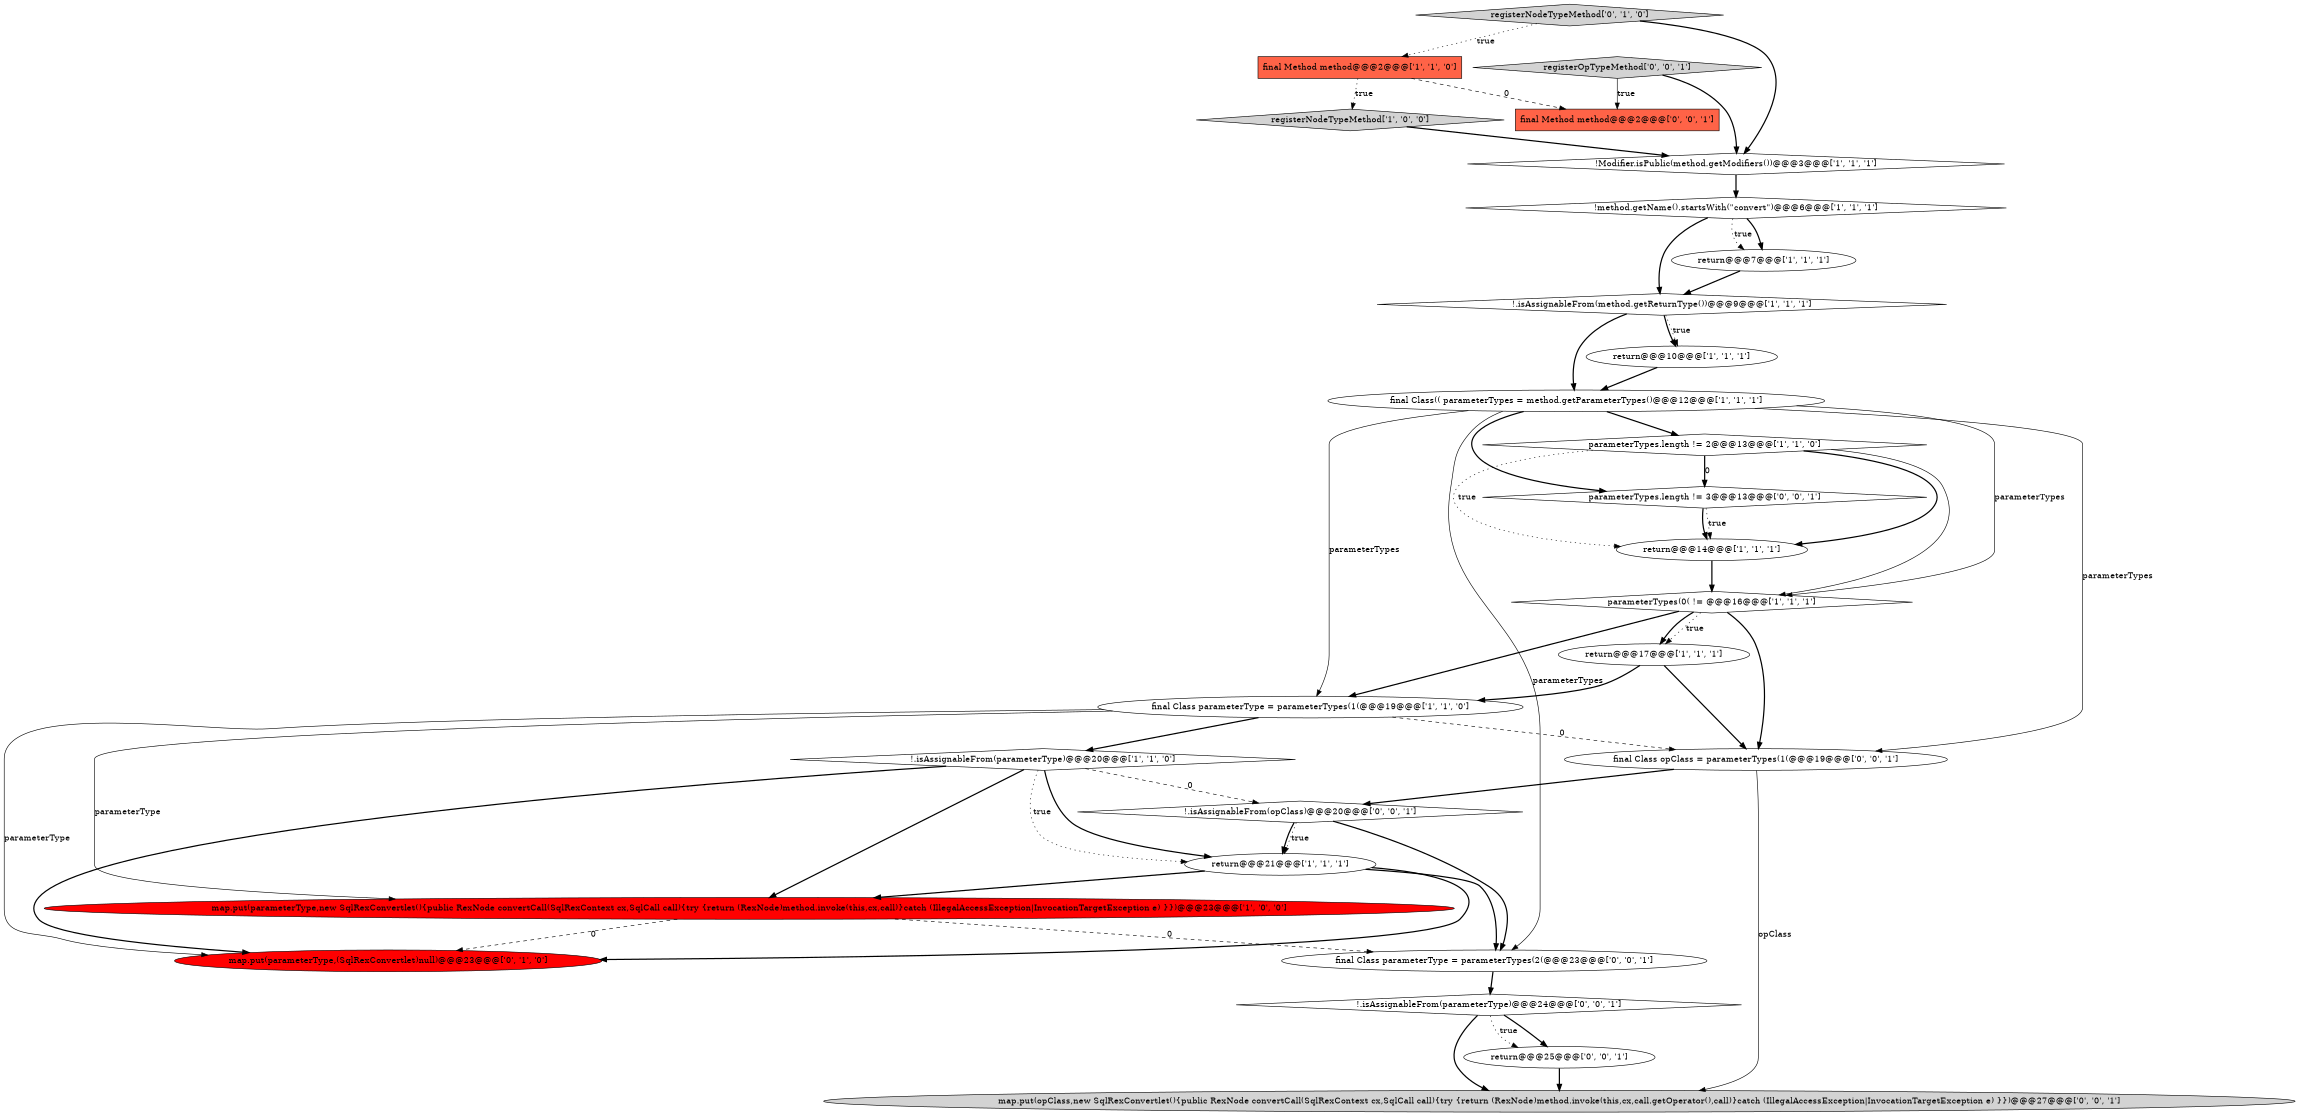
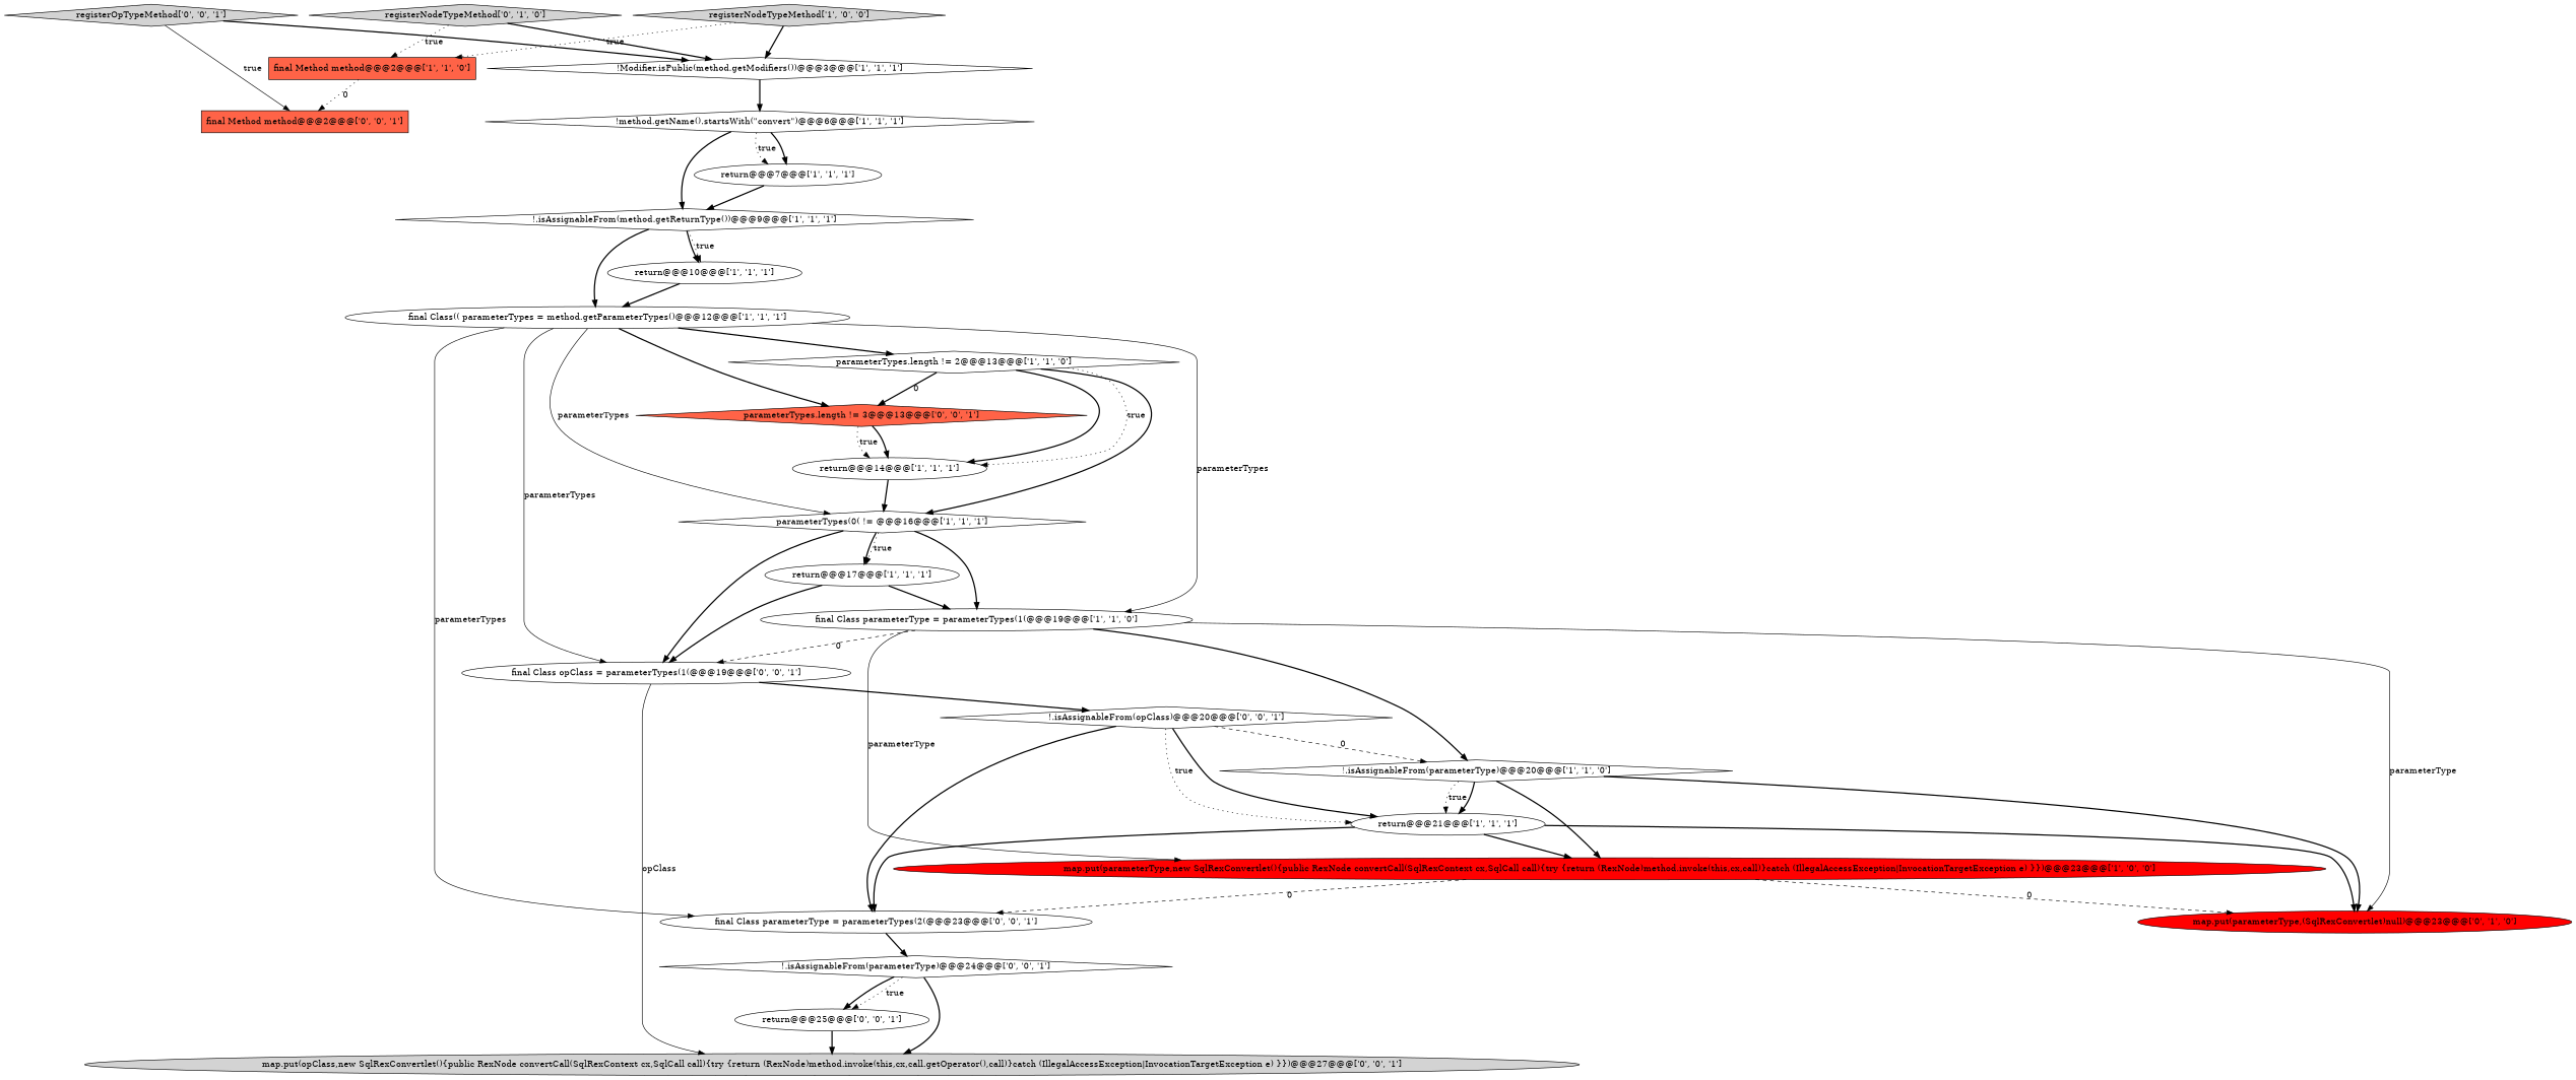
  digraph {
    node [fillcolor=white shape=ellipse style=filled]
    edge [style=bold]
    n1 [label="!.isAssignableFrom(parameterType)@@@20@@@['1', '1', '0']" shape=diamond]
    n2 [label="!.isAssignableFrom(opClass)@@@20@@@['0', '0', '1']" shape=diamond]
    n3 [fillcolor=red label="map.put(parameterType,new SqlRexConvertlet(){public RexNode convertCall(SqlRexContext cx,SqlCall call){try {return (RexNode)method.invoke(this,cx,call)}catch (IllegalAccessException|InvocationTargetException e) }})@@@23@@@['1', '0', '0']"]
    n4 [fillcolor=red label="map.put(parameterType,(SqlRexConvertlet)null)@@@23@@@['0', '1', '0']"]
    n5 [label="return@@@21@@@['1', '1', '1']"]
    n6 [label="final Class parameterType = parameterTypes(2(@@@23@@@['0', '0', '1']"]
    n7 [fillcolor=tomato label="final Method method@@@2@@@['1', '1', '0']" shape=box]
    n8 [fillcolor=tomato label="final Method method@@@2@@@['0', '0', '1']" shape=box]
    n9 [label="!method.getName().startsWith(\"convert\")@@@6@@@['1', '1', '1']" shape=diamond]
    n10 [label="return@@@7@@@['1', '1', '1']"]
    n11 [label="!.isAssignableFrom(method.getReturnType())@@@9@@@['1', '1', '1']" shape=diamond]
    n12 [fillcolor=lightgray label="registerNodeTypeMethod['1', '0', '0']" shape=diamond]
    n13 [label="!Modifier.isPublic(method.getModifiers())@@@3@@@['1', '1', '1']" shape=diamond]
    n14 [label="final Class(( parameterTypes = method.getParameterTypes()@@@12@@@['1', '1', '1']"]
    n15 [label="return@@@10@@@['1', '1', '1']"]
-   n16 [label="parameterTypes.length != 3@@@13@@@['0', '0', '1']" shape=diamond]
+   n16 [fillcolor=tomato label="parameterTypes.length != 3@@@13@@@['0', '0', '1']" shape=diamond]
    n17 [label="return@@@14@@@['1', '1', '1']"]
    n18 [label="parameterTypes(0( != @@@16@@@['1', '1', '1']" shape=diamond]
    n19 [label="final Class parameterType = parameterTypes(1(@@@19@@@['1', '1', '0']"]
    n20 [label="final Class opClass = parameterTypes(1(@@@19@@@['0', '0', '1']"]
    n21 [label="return@@@17@@@['1', '1', '1']"]
    n22 [label="parameterTypes.length != 2@@@13@@@['1', '1', '0']" shape=diamond]
    n23 [label="!.isAssignableFrom(parameterType)@@@24@@@['0', '0', '1']" shape=diamond]
    n24 [label="return@@@25@@@['0', '0', '1']"]
    n25 [fillcolor=lightgray label="map.put(opClass,new SqlRexConvertlet(){public RexNode convertCall(SqlRexContext cx,SqlCall call){try {return (RexNode)method.invoke(this,cx,call.getOperator(),call)}catch (IllegalAccessException|InvocationTargetException e) }})@@@27@@@['0', '0', '1']"]
    n26 [fillcolor=lightgray label="registerNodeTypeMethod['0', '1', '0']" shape=diamond]
    n27 [fillcolor=lightgray label="registerOpTypeMethod['0', '0', '1']" shape=diamond]
-   n1 -> n2 [label=0 style=dashed]
+   n2 -> n1 [label=0 style=dashed]
    n1 -> n3
    n1 -> n4
    n1 -> n5 [label=true style=dotted]
    n1 -> n5
    n2 -> n5 [label=true style=dotted]
    n2 -> n5
    n2 -> n6
    n3 -> n4 [label=0 style=dashed]
    n3 -> n6 [label=0 style=dashed]
    n5 -> n3
    n5 -> n4
    n5 -> n6
    n6 -> n23
-   n7 -> n8 [label=0 style=dashed]
+   n7 -> n8 [label=0 style=dotted]
    n9 -> n10
    n9 -> n10 [label=true style=dotted]
    n9 -> n11
    n10 -> n11
    n11 -> n14
    n11 -> n15 [label=true style=dotted]
    n11 -> n15
-   n7 -> n12 [label=true style=dotted]
+   n12 -> n7 [label=true style=dotted]
    n12 -> n13
    n13 -> n9
    n14 -> n6 [label=parameterTypes style=solid]
    n14 -> n16
    n14 -> n18 [label=parameterTypes style=solid]
    n14 -> n19 [label=parameterTypes style=solid]
    n14 -> n20 [label=parameterTypes style=solid]
    n14 -> n22
    n15 -> n14
    n16 -> n17
    n16 -> n17 [label=true style=dotted]
    n17 -> n18
    n18 -> n19
    n18 -> n20
    n18 -> n21 [label=true style=dotted]
    n18 -> n21
    n19 -> n1
    n19 -> n3 [label=parameterType style=solid]
    n19 -> n4 [label=parameterType style=solid]
    n19 -> n20 [label=0 style=dashed]
    n20 -> n2
    n20 -> n25 [label=opClass style=solid]
    n21 -> n19
    n21 -> n20
    n22 -> n16 [label=0]
    n22 -> n17 [label=true style=dotted]
    n22 -> n17
-   n22 -> n18 [style=solid]
+   n22 -> n18
    n23 -> n24
    n23 -> n24 [label=true style=dotted]
    n23 -> n25
    n24 -> n25
    n26 -> n7 [label=true style=dotted]
    n26 -> n13
    n27 -> n8 [label=true style=solid]
    n27 -> n13
  }
